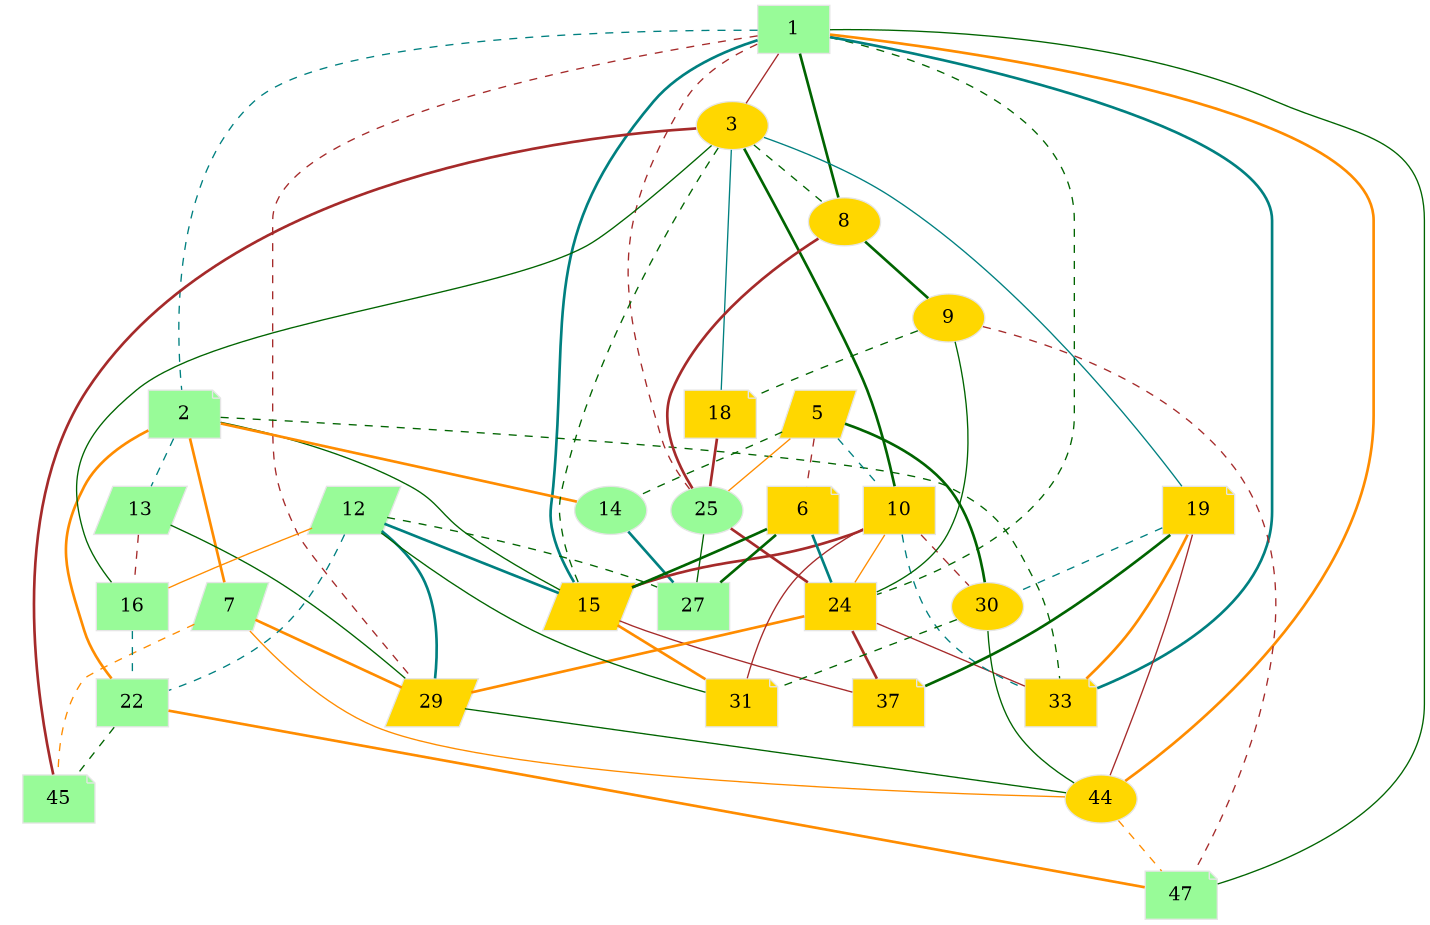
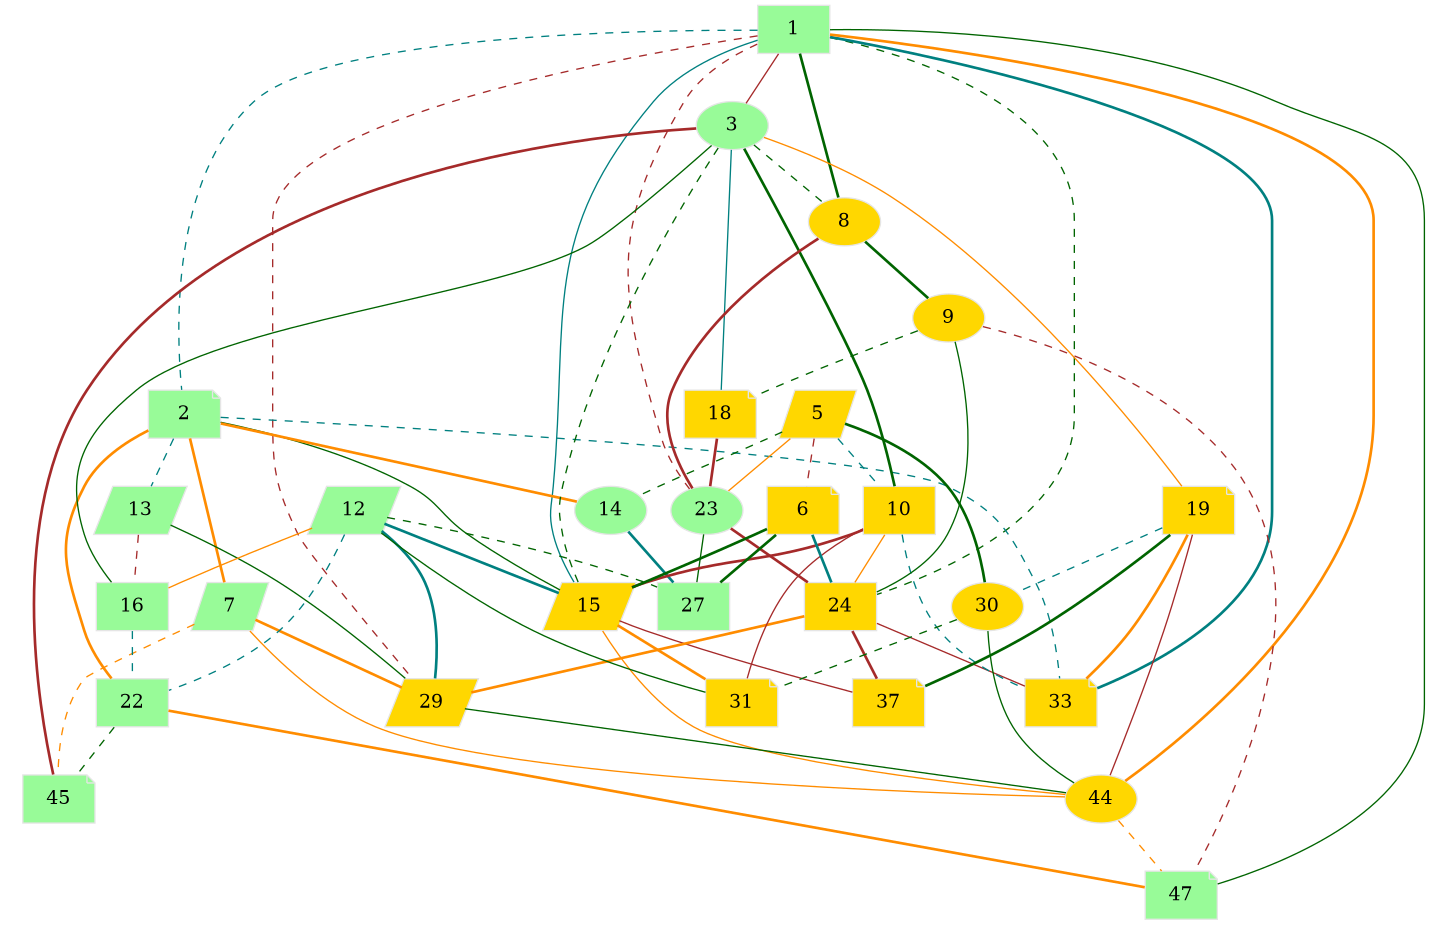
  graph {
    node [color=gray90 fillcolor=gold shape=note style=filled]
    edge [color=darkgreen style=bold]
    1 [fillcolor=palegreen shape=box super="+21+11"]
    2 [fillcolor=palegreen super="+4+43"]
-   3 [shape=ellipse super="+38+56+57"]
+   3 [fillcolor=palegreen shape=ellipse super="+38+56+57"]
    8 [shape=ellipse]
    15 [shape=parallelogram super="+25"]
-   23 [fillcolor=palegreen shape=ellipse super="+35" label=25]
+   23 [fillcolor=palegreen shape=ellipse super="+35"]
    24 [shape=box super="+32+58"]
    29 [shape=parallelogram super="+49"]
    33 [super="+50"]
    44 [shape=ellipse super="+52+59"]
    47 [fillcolor=palegreen]
    7 [fillcolor=palegreen shape=parallelogram]
    13 [fillcolor=palegreen shape=parallelogram]
    14 [fillcolor=palegreen shape=ellipse]
    22 [fillcolor=palegreen shape=box super="+36"]
    10 [shape=box super="+17+28"]
    16 [fillcolor=palegreen shape=box]
    18
    19 [super="+48+51"]
    45 [fillcolor=palegreen]
    9 [shape=ellipse]
    31
    37
    27 [fillcolor=palegreen shape=box]
    30 [shape=ellipse super="+55"]
    5 [shape=parallelogram super="+34"]
    6 [super="+41"]
    12 [fillcolor=palegreen shape=parallelogram super="+20"]
    1 -- 2 [color=teal style=dashed]
    1 -- 3 [color=brown style=solid]
    1 -- 8
-   1 -- 15 [color=teal]
+   1 -- 15 [color=teal style=solid]
    1 -- 23 [color=brown style=dashed]
    1 -- 24 [style=dashed]
    1 -- 29 [color=brown style=dashed]
    1 -- 33 [color=teal]
    1 -- 44 [color=darkorange]
    1 -- 47 [style=solid]
    2 -- 15 [style=solid]
-   2 -- 33 [style=dashed]
+   2 -- 33 [color=teal style=dashed]
    2 -- 7 [color=darkorange]
    2 -- 13 [color=teal style=dashed]
    2 -- 14 [color=darkorange]
    2 -- 22 [color=darkorange weight=2]
    3 -- 8 [style=dashed]
    3 -- 15 [style=dashed]
    3 -- 10
    3 -- 16 [style=solid]
    3 -- 18 [color=teal style=solid]
-   3 -- 19 [color=teal style=solid]
+   3 -- 19 [color=darkorange style=solid]
    3 -- 45 [color=brown]
    8 -- 23 [color=brown]
    8 -- 9
+   15 -- 44 [color=darkorange style=solid]
    15 -- 31 [color=darkorange]
    15 -- 37 [color=brown style=solid]
    23 -- 24 [color=brown]
    23 -- 27 [style=solid]
    24 -- 29 [color=darkorange]
    24 -- 33 [color=brown style=solid]
    24 -- 37 [color=brown]
    29 -- 44 [style=solid]
    44 -- 47 [color=darkorange style=dashed]
    7 -- 29 [color=darkorange]
    7 -- 44 [color=darkorange style=solid]
    7 -- 45 [color=darkorange style=dashed]
    13 -- 29 [style=solid]
    13 -- 16 [color=brown style=dashed]
    14 -- 27 [color=teal]
    22 -- 47 [color=darkorange]
    22 -- 45 [style=dashed]
    10 -- 15 [color=brown]
    10 -- 24 [color=darkorange style=solid]
    10 -- 33 [color=teal style=dashed weight=2]
    10 -- 31 [color=brown style=solid]
-   10 -- 30 [color=brown style=dashed]
    16 -- 22 [color=teal style=dashed]
    18 -- 23 [color=brown]
    19 -- 33 [color=darkorange]
    19 -- 44 [color=brown style=solid weight=2]
    19 -- 37 [weight=2]
    19 -- 30 [color=teal style=dashed weight=2]
    9 -- 24 [style=solid]
    9 -- 47 [color=brown style=dashed]
    9 -- 18 [style=dashed]
    30 -- 44 [style=solid]
    30 -- 31 [style=dashed]
    5 -- 23 [color=darkorange style=solid]
    5 -- 14 [style=dashed weight=2]
    5 -- 10 [color=teal style=dashed]
    5 -- 30
    5 -- 6 [color=brown style=dashed]
    6 -- 15 [weight=2]
    6 -- 24 [color=teal]
    6 -- 27
    12 -- 15 [color=teal weight=3]
    12 -- 29 [color=teal]
    12 -- 22 [color=teal style=dashed]
    12 -- 16 [color=darkorange style=solid]
    12 -- 31 [style=solid]
    12 -- 27 [style=dashed]
  }
